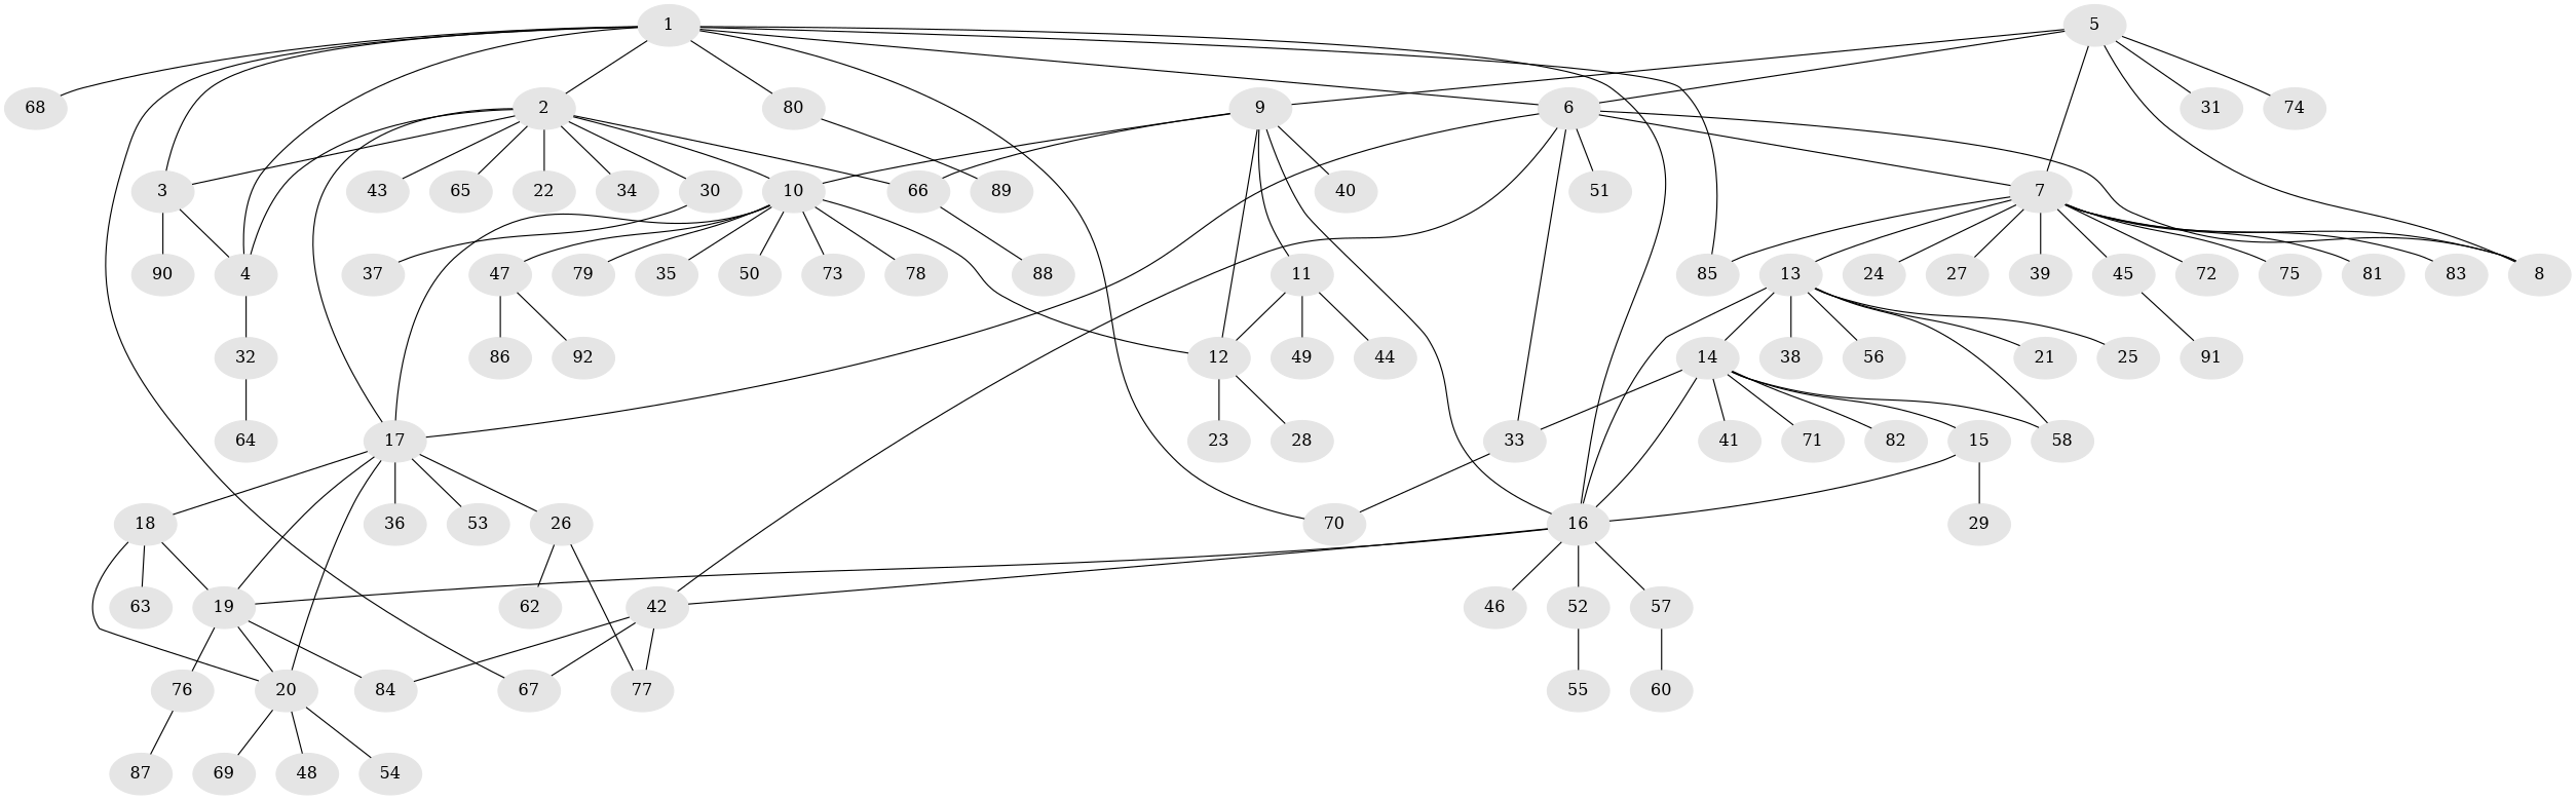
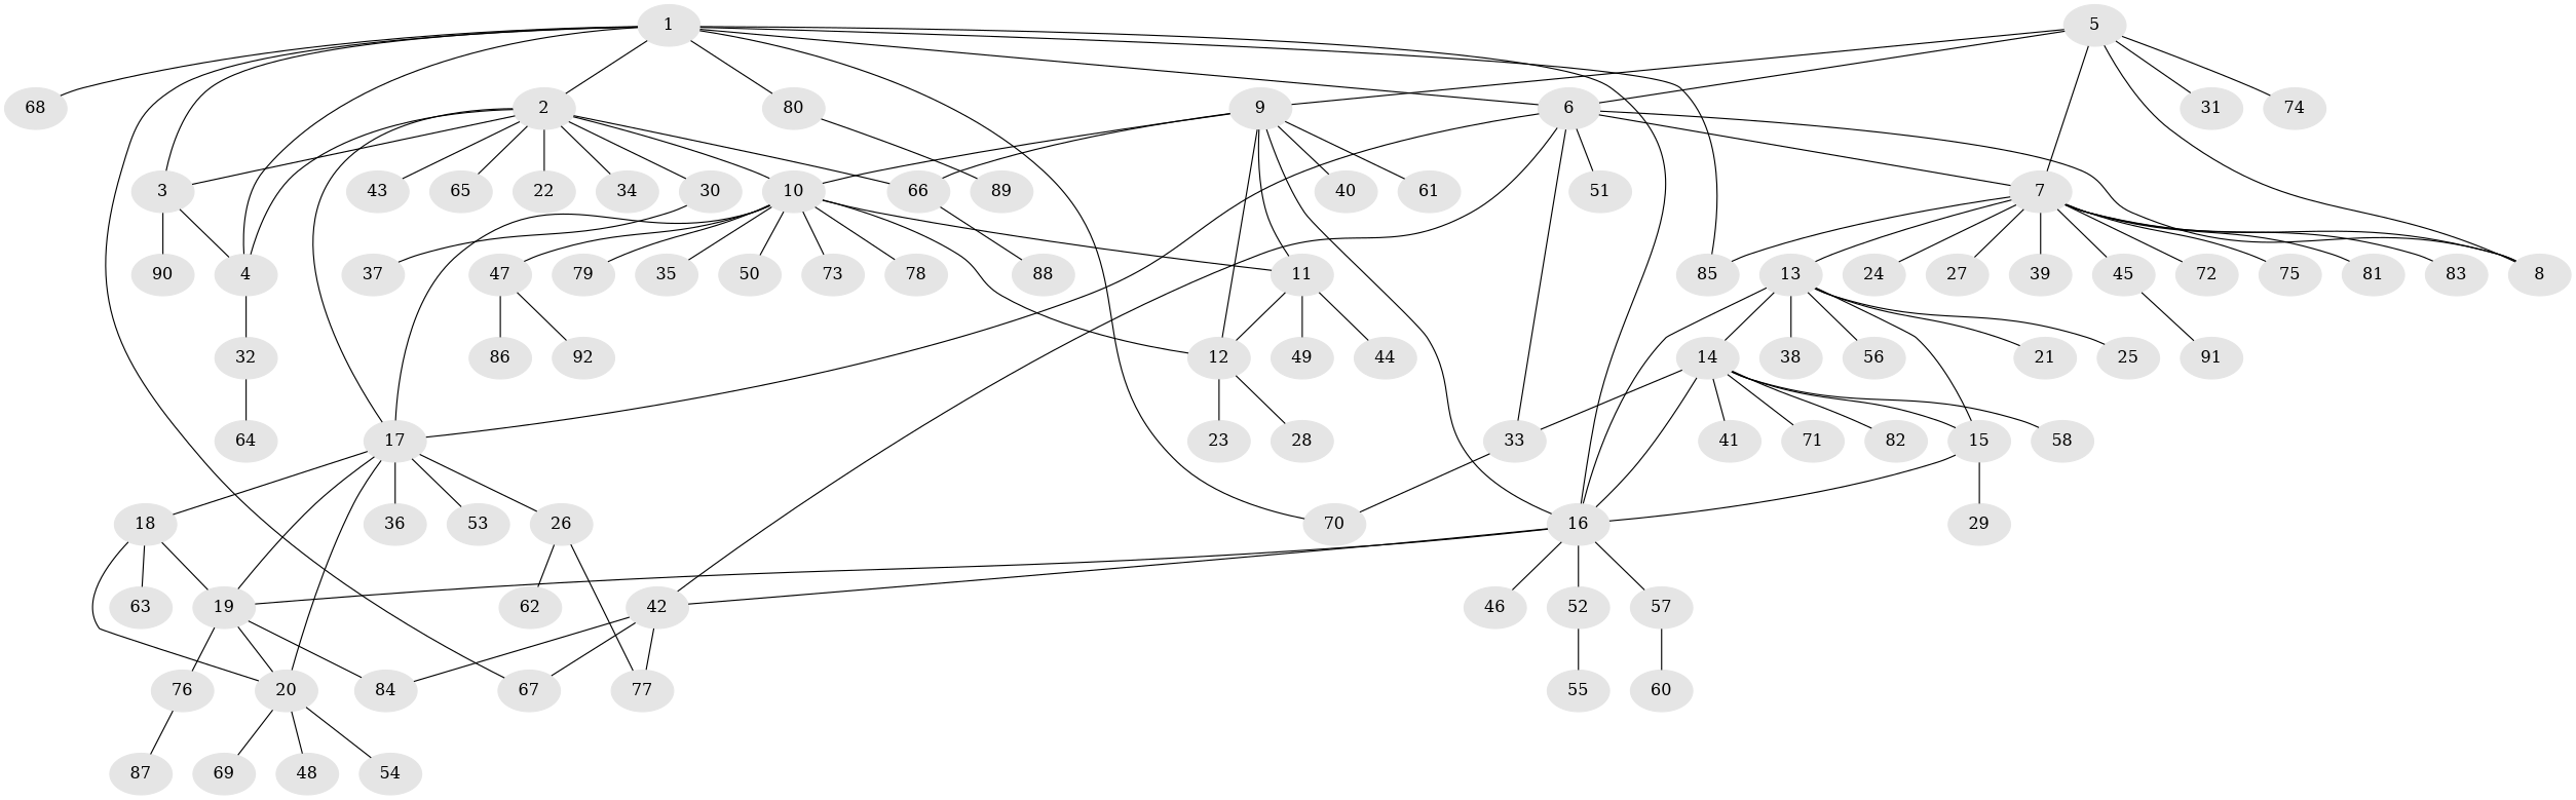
  graph {
    node [color=gray90 style=filled]
    1
    2
    3
    4
    6
    16
    67
    68
    70
    80
    85
    10
    17
    22
    30
    34
    43
    65
    66
    90
    32
    7
    8
    33
    42
    51
    19
    46
    52
    57
    89
    11
    12
    35
    47
    50
    73
    78
    79
    18
    20
    26
    36
    53
    37
    88
    64
    5
    9
    31
    74
    13
    24
    27
    39
    45
    72
    75
    81
    83
    40
+   61
    84
    77
    14
    15
    21
    25
    38
    56
    91
    44
    49
    23
    28
    86
    92
    41
    58
    71
    82
    29
    76
    55
    60
    63
    48
    54
    69
    62
    87
    1 -- 2
    1 -- 3
    1 -- 4
    1 -- 6
    1 -- 16
    1 -- 67
    1 -- 68
    1 -- 70
    1 -- 80
    1 -- 85
    2 -- 3
    2 -- 4
    2 -- 10
    2 -- 17
    2 -- 22
    2 -- 30
    2 -- 34
    2 -- 43
    2 -- 65
    2 -- 66
    3 -- 4
    3 -- 90
    4 -- 32
    6 -- 17
    6 -- 7
    6 -- 8
    6 -- 33
    6 -- 42
    6 -- 51
    16 -- 42
    16 -- 19
    16 -- 46
    16 -- 52
    16 -- 57
    80 -- 89
    10 -- 17
+   10 -- 11
    10 -- 12
    10 -- 35
    10 -- 47
    10 -- 50
    10 -- 73
    10 -- 78
    10 -- 79
    17 -- 19
    17 -- 18
    17 -- 20
    17 -- 26
    17 -- 36
    17 -- 53
    30 -- 37
    66 -- 88
    32 -- 64
    7 -- 85
    7 -- 8
    7 -- 13
    7 -- 24
    7 -- 27
    7 -- 39
    7 -- 45
    7 -- 72
    7 -- 75
    7 -- 81
    7 -- 83
    33 -- 70
    42 -- 67
    42 -- 84
    42 -- 77
    19 -- 20
    19 -- 84
    19 -- 76
    52 -- 55
    57 -- 60
    11 -- 12
    11 -- 44
    11 -- 49
    12 -- 23
    12 -- 28
    47 -- 86
    47 -- 92
    18 -- 19
    18 -- 20
    18 -- 63
    20 -- 48
    20 -- 54
    20 -- 69
    26 -- 77
    26 -- 62
    5 -- 6
    5 -- 7
    5 -- 8
    5 -- 9
    5 -- 31
    5 -- 74
    9 -- 16
    9 -- 10
    9 -- 66
    9 -- 11
    9 -- 12
    9 -- 40
+   9 -- 61
    13 -- 16
    13 -- 14
-   13 -- 58
+   13 -- 15
    13 -- 21
    13 -- 25
    13 -- 38
    13 -- 56
    45 -- 91
    14 -- 16
    14 -- 33
    14 -- 15
    14 -- 41
    14 -- 58
    14 -- 71
    14 -- 82
    15 -- 16
    15 -- 29
    76 -- 87
  }
